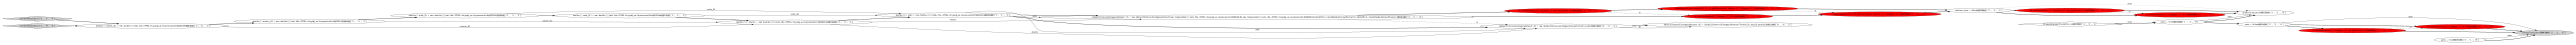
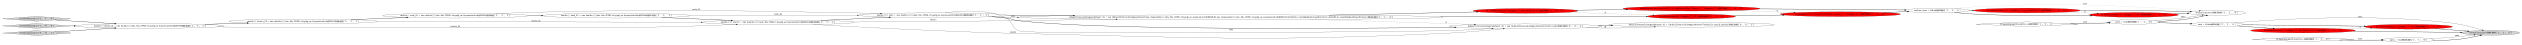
  digraph {
    fontname="IBM Plex Mono"
    rankdir=LR
    node [fillcolor=white fontname="IBM Plex Mono" shape=ellipse style=filled]
    edge [fontname="IBM Plex Mono" style=bold]
    n1 [label="double(( starts_S2 = new double((((edu.fdu.CPPDG.tinypdg.pe.ExpressionInfo@2521a7@@@6@@@['1', '1', '1']"]
    n2 [label="double(( ends_S1 = new double((((edu.fdu.CPPDG.tinypdg.pe.ExpressionInfo@2521b1@@@9@@@['1', '1', '1']"]
    n3 [label="double(((( starts = new double((((((edu.fdu.CPPDG.tinypdg.pe.ExpressionInfo@2521c5@@@15@@@['1', '1', '1']"]
    n4 [label="double(( ends_S2 = new double((((edu.fdu.CPPDG.tinypdg.pe.ExpressionInfo@2521bb@@@12@@@['1', '1', '1']"]
    n5 [label="double(((( ends = new double((((((edu.fdu.CPPDG.tinypdg.pe.ExpressionInfo@2521ce@@@18@@@['1', '1', '1']"]
    n6 [label="DefaultIntervalCategoryDataset d1 = new DefaultIntervalCategoryDataset(new Comparable((((edu.fdu.CPPDG.tinypdg.pe.ExpressionInfo@252138,new Comparable((((edu.fdu.CPPDG.tinypdg.pe.ExpressionInfo@25213d,DataUtils.createNumberArray2D(starts),DataUtils.createNumberArray2D(ends))@@@21@@@['1', '1', '0']"]
    n7 [label="DefaultIntervalCategoryDataset d1 = new DefaultIntervalCategoryDataset(starts,ends)@@@21@@@['0', '0', '1']"]
    n8 [fillcolor=lightgray label="assertTrue(pass)@@@43@@@['1', '1', '0']"]
    n9 [label="pass = false@@@36@@@['1', '1', '0']"]
    n10 [fillcolor=red label="d1.setStartValue(2,\"Category 2\",99.9)@@@38@@@['0', '1', '0']"]
    n11 [fillcolor=red label="d1.setStartValue(2,\"Category 2\",new Double(99.9))@@@38@@@['1', '0', '0']"]
    n12 [fillcolor=red label="d1.setStartValue(0,\"Category 2\",99.9)@@@26@@@['0', '1', '0']"]
    n13 [fillcolor=red label="d1.setStartValue(0,\"Category 2\",new Double(99.9))@@@26@@@['1', '0', '0']"]
    n14 [label="DefaultIntervalCategoryDataset d2 = (DefaultIntervalCategoryDataset)TestUtils.serialised(d1)@@@22@@@['0', '0', '1']"]
+   n15 [label="IllegalArgumentException e@@@40@@@['1', '1', '0']" shape=diamond]
    n16 [label="pass = true@@@41@@@['1', '1', '0']"]
    n17 [fillcolor=red label="assertEquals(99.9,d1.getStartValue(\"Series 1\",\"Category 2\"))@@@27@@@['0', '1', '0']"]
    n18 [label="boolean pass = false@@@28@@@['1', '1', '0']"]
    n19 [fillcolor=red label="assertEquals(new Double(99.9),d1.getStartValue(\"Series 1\",\"Category 2\"))@@@27@@@['1', '0', '0']"]
    n20 [fillcolor=red label="d1.setStartValue(-1,\"Category 2\",new Double(99.9))@@@30@@@['1', '0', '0']"]
    n21 [label="assertTrue(pass)@@@35@@@['1', '1', '0']"]
    n22 [fillcolor=red label="d1.setStartValue(-1,\"Category 2\",99.9)@@@30@@@['0', '1', '0']"]
    n23 [fillcolor=lightgray label="testSetStartValue['0', '1', '0']" shape=diamond]
    n24 [label="double(( starts_S1 = new double((((edu.fdu.CPPDG.tinypdg.pe.ExpressionInfo@25219d@@@3@@@['1', '1', '1']"]
    n25 [fillcolor=lightgray label="testSetStartValue['1', '0', '0']" shape=diamond]
+   n26 [fillcolor=lightgray label="testSerialization['0', '0', '1']" shape=diamond]
    n27 [label="IllegalArgumentException e@@@32@@@['1', '1', '0']" shape=diamond]
    n28 [label="pass = true@@@33@@@['1', '1', '0']"]
    n1 -> n2
    n1 -> n3 [label=starts_S2 style=solid]
    n2 -> n4
    n2 -> n5 [label=ends_S1 style=solid]
    n3 -> n5
    n3 -> n6 [label=starts style=solid]
    n3 -> n7 [label=starts style=solid]
    n4 -> n3
    n4 -> n5 [label=ends_S2 style=solid]
    n5 -> n6 [label=ends style=solid]
    n5 -> n6
    n5 -> n7
    n5 -> n7 [label=ends style=solid]
    n6 -> n7 [label=0 style=dashed]
    n6 -> n12
    n6 -> n13
    n7 -> n14
    n7 -> n14 [label=d1 style=solid]
    n9 -> n8 [label=pass style=solid]
    n9 -> n10
    n9 -> n11
    n10 -> n8
    n11 -> n8
    n11 -> n10 [label=0 style=dashed]
    n12 -> n17
    n13 -> n12 [label=0 style=dashed]
    n13 -> n19
+   n15 -> n16 [label=true style=dotted]
+   n15 -> n16
    n16 -> n8
    n16 -> n8 [label=pass style=solid]
    n17 -> n18
    n18 -> n20
    n18 -> n21 [label=pass style=dotted]
    n18 -> n22
    n19 -> n17 [label=0 style=dashed]
    n19 -> n18
    n20 -> n21
    n20 -> n22 [label=0 style=dashed]
    n22 -> n21
    n23 -> n24
    n24 -> n1
    n24 -> n3 [label=starts_S1 style=solid]
    n25 -> n24
+   n26 -> n24
    n27 -> n28 [label=true style=dotted]
    n27 -> n28
    n28 -> n9
    n28 -> n21
    n28 -> n21 [label=pass style=solid]
  }
